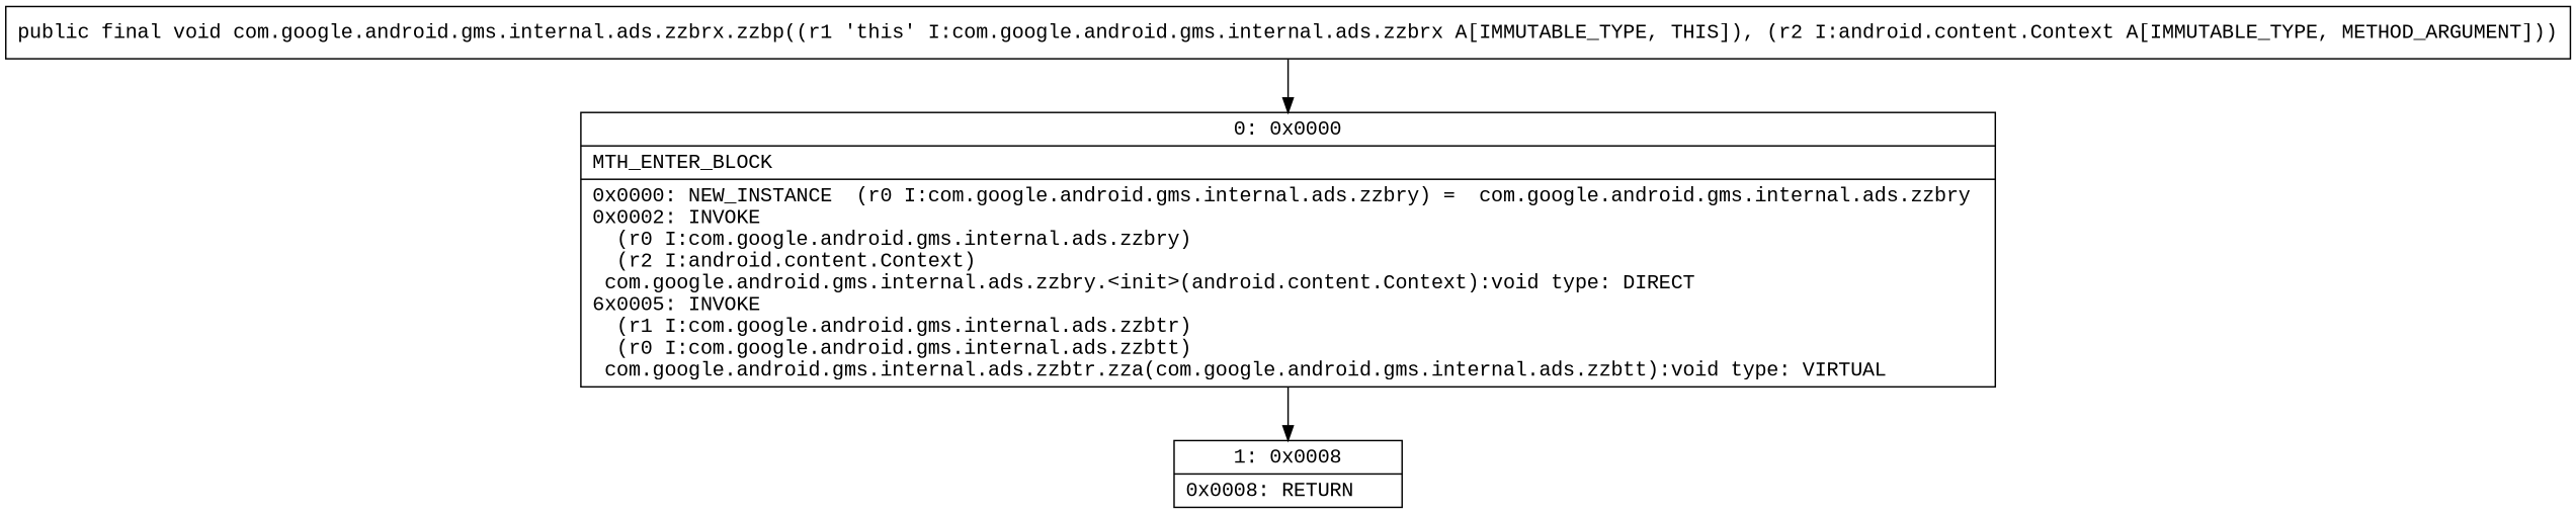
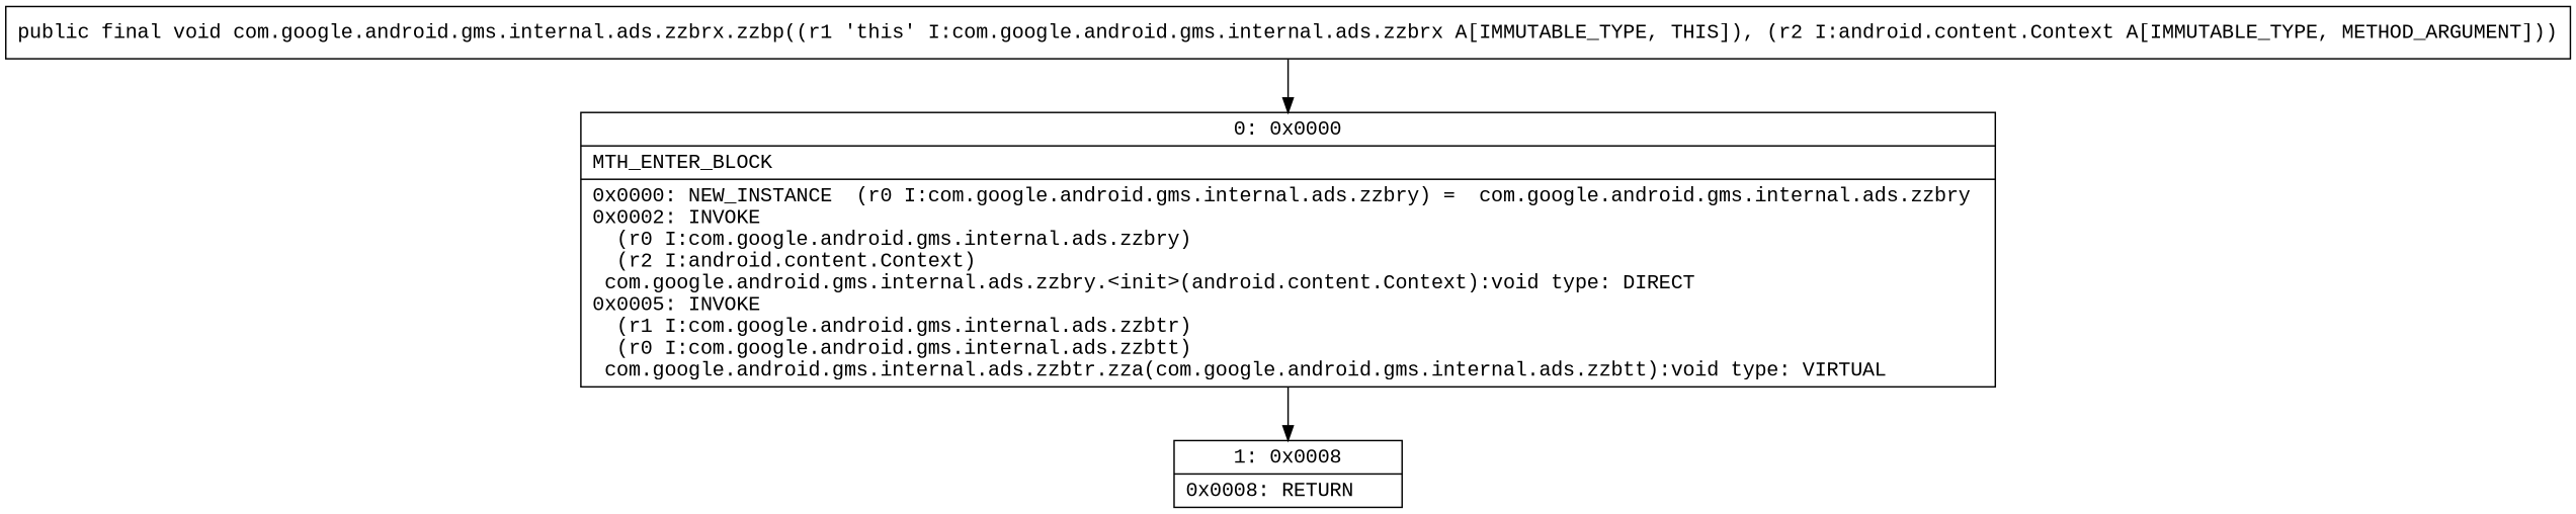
  digraph {
    fontname="Liberation Mono"
    node [shape=record fontname="Liberation Mono"]
    edge [fontname="Liberation Mono"]
-   n1 [label="{0\:\ 0x0000|MTH_ENTER_BLOCK\l|0x0000: NEW_INSTANCE  (r0 I:com.google.android.gms.internal.ads.zzbry) =  com.google.android.gms.internal.ads.zzbry \l0x0002: INVOKE  \l  (r0 I:com.google.android.gms.internal.ads.zzbry)\l  (r2 I:android.content.Context)\l com.google.android.gms.internal.ads.zzbry.\<init\>(android.content.Context):void type: DIRECT \l6x0005: INVOKE  \l  (r1 I:com.google.android.gms.internal.ads.zzbtr)\l  (r0 I:com.google.android.gms.internal.ads.zzbtt)\l com.google.android.gms.internal.ads.zzbtr.zza(com.google.android.gms.internal.ads.zzbtt):void type: VIRTUAL \l}"]
+   n1 [label="{0\:\ 0x0000|MTH_ENTER_BLOCK\l|0x0000: NEW_INSTANCE  (r0 I:com.google.android.gms.internal.ads.zzbry) =  com.google.android.gms.internal.ads.zzbry \l0x0002: INVOKE  \l  (r0 I:com.google.android.gms.internal.ads.zzbry)\l  (r2 I:android.content.Context)\l com.google.android.gms.internal.ads.zzbry.\<init\>(android.content.Context):void type: DIRECT \l0x0005: INVOKE  \l  (r1 I:com.google.android.gms.internal.ads.zzbtr)\l  (r0 I:com.google.android.gms.internal.ads.zzbtt)\l com.google.android.gms.internal.ads.zzbtr.zza(com.google.android.gms.internal.ads.zzbtt):void type: VIRTUAL \l}"]
    n2 [label="{1\:\ 0x0008|0x0008: RETURN   \l}"]
    n3 [label="{public final void com.google.android.gms.internal.ads.zzbrx.zzbp((r1 'this' I:com.google.android.gms.internal.ads.zzbrx A[IMMUTABLE_TYPE, THIS]), (r2 I:android.content.Context A[IMMUTABLE_TYPE, METHOD_ARGUMENT])) }"]
    n1 -> n2
    n3 -> n1
  }
